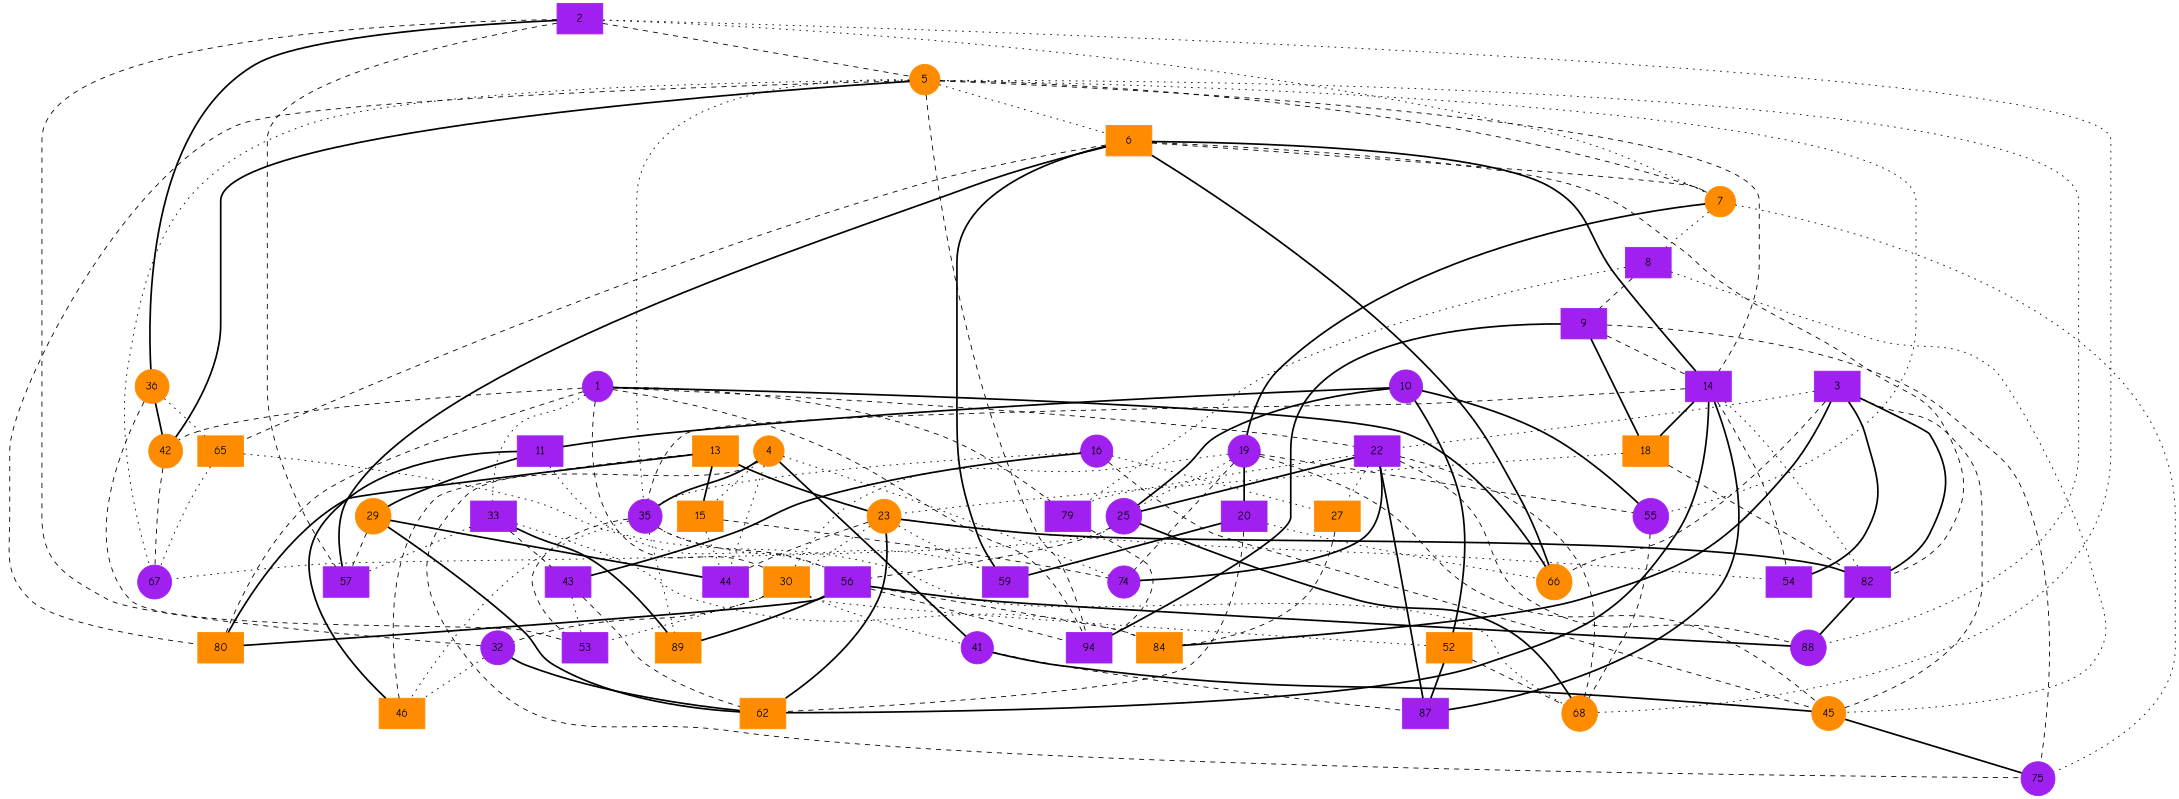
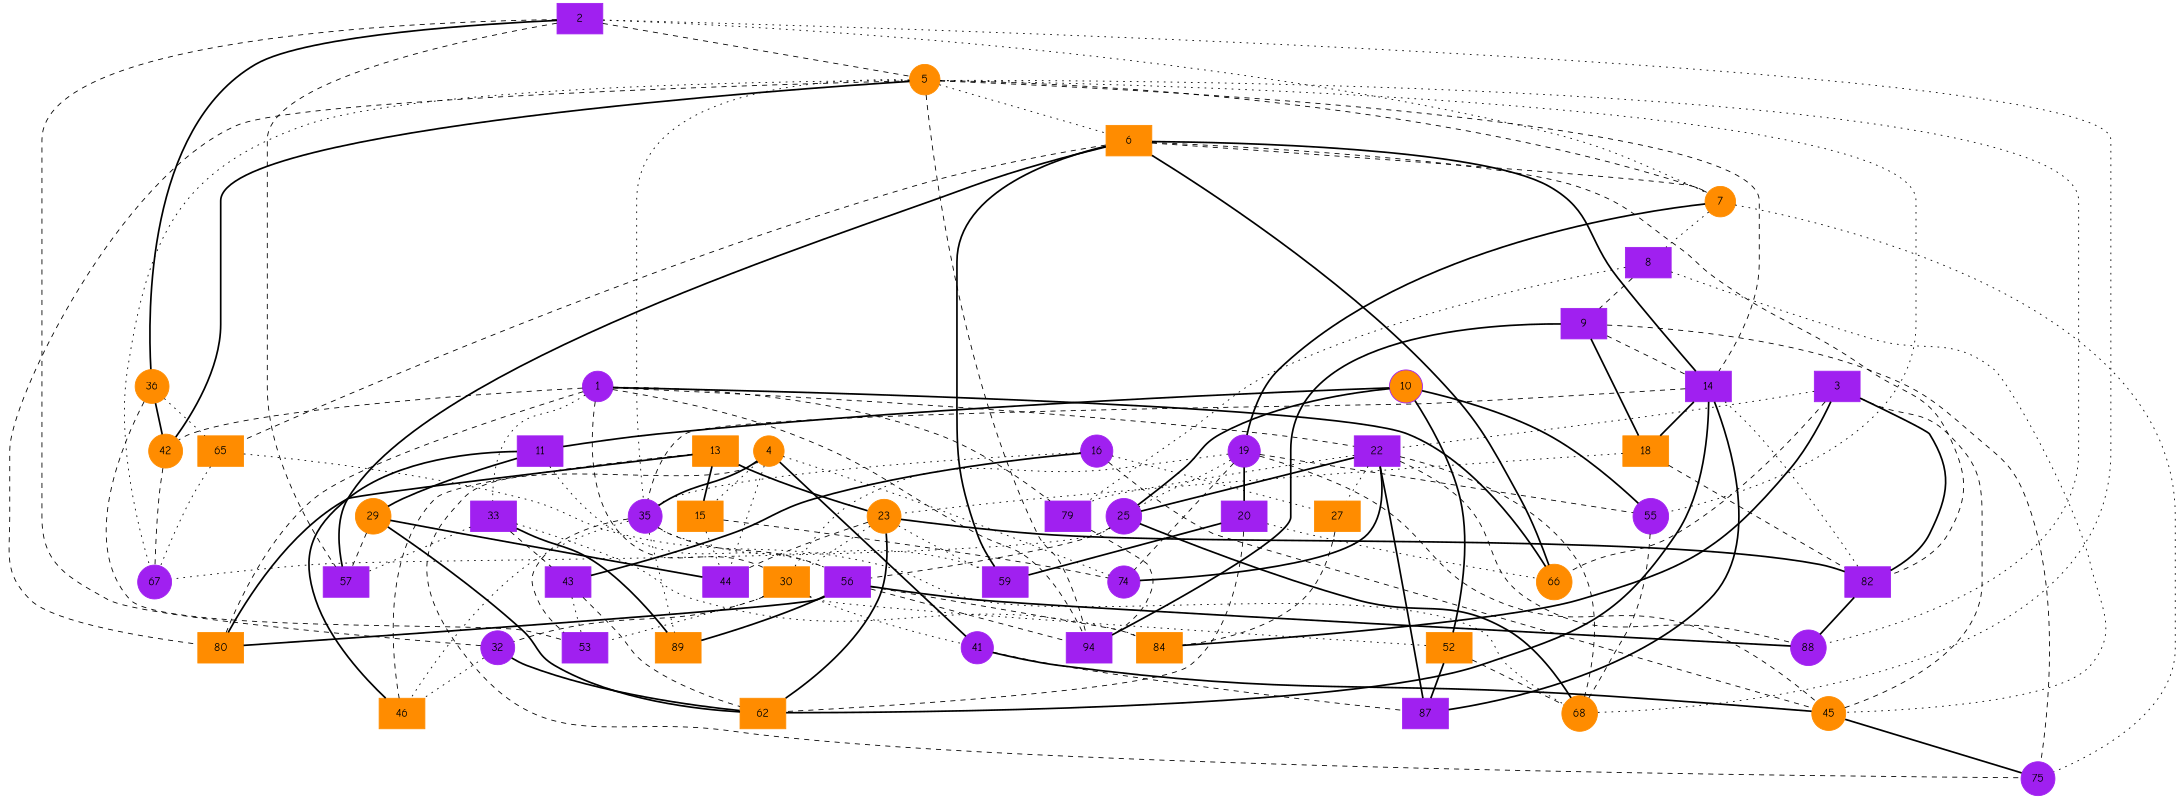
  graph {
    fontname="Comic Neue"
    node [color=purple fontname="Comic Neue" shape=box style=filled]
    edge [fontname="Comic Neue" style=dashed]
    1 [shape=circle super="+77+34+91"]
    22 [super="+26+73"]
    30 [color=darkorange super="+40+71"]
    33 [super="+81"]
    42 [color=darkorange shape=circle]
    66 [color=darkorange shape=circle]
    79
    80 [color=darkorange]
    94 [super="+96"]
    68 [color=darkorange shape=circle super="+69"]
    74 [shape=circle]
    88 [shape=circle]
    25 [shape=circle super="+47"]
    87
    27 [color=darkorange]
    32 [shape=circle]
    41 [shape=circle]
    52 [color=darkorange]
    53
    57
    84 [color=darkorange]
    43
    89 [color=darkorange]
    67 [shape=circle]
    2 [super="+50"]
    5 [color=darkorange shape=circle super="+12+38+17"]
    7 [color=darkorange shape=circle super="+51"]
    36 [color=darkorange shape=circle]
    35 [shape=circle super="+78+76"]
    6 [color=darkorange super="+21+60"]
    14 [super="+28"]
    55 [shape=circle]
    75 [shape=circle]
    8
    19 [shape=circle super="+31"]
    46 [color=darkorange super="+72"]
    62 [color=darkorange super="+95"]
    65 [color=darkorange]
    3 [super="+24"]
    45 [color=darkorange shape=circle super="+86"]
-   54
    82 [super="+92"]
    4 [color=darkorange shape=circle super="+61"]
    15 [color=darkorange]
    44
    59
    56 [super="+64+70"]
    18 [color=darkorange]
    9 [super="+49"]
    20
    23 [color=darkorange shape=circle super="+58+37"]
-   10 [shape=circle]
+   10 [shape=circle fillcolor=darkorange]
    11
    29 [color=darkorange shape=circle]
    13 [color=darkorange]
    16 [shape=circle]
    1 -- 22
    1 -- 30
    1 -- 33 [style=dotted weight=2]
    1 -- 42
    1 -- 66 [style=bold]
    1 -- 79
    1 -- 80
    1 -- 94
    22 -- 79 [style=dotted]
    22 -- 68
    22 -- 74 [style=bold]
    22 -- 88
    22 -- 25 [style=bold]
    22 -- 87 [style=bold]
    22 -- 27 [style=dotted weight=2]
    30 -- 32
    30 -- 41 [style=dotted]
    30 -- 52 [style=dotted]
    30 -- 53 [style=dotted]
    33 -- 57 [style=dotted]
    33 -- 84 [style=dotted]
    33 -- 43
    33 -- 89 [style=bold]
    42 -- 67
    79 -- 94
    25 -- 68 [style=bold]
    25 -- 67 [style=dotted]
    25 -- 56
    27 -- 84
    32 -- 46 [style=dotted]
    32 -- 62 [style=bold]
    41 -- 87
    41 -- 45 [style=bold]
    52 -- 68
    52 -- 87 [style=bold]
    43 -- 53 [style=dotted]
    43 -- 62
    2 -- 68 [style=dotted]
    2 -- 32
    2 -- 57
    2 -- 5
    2 -- 7 [style=dotted]
    2 -- 36 [style=bold]
    5 -- 42 [style=bold]
    5 -- 80
    5 -- 94
    5 -- 88 [style=dotted]
    5 -- 67 [style=dotted]
    5 -- 7
    5 -- 35 [style=dotted]
    5 -- 6 [style=dotted]
    5 -- 14 [weight=2]
    5 -- 55 [style=dotted]
    7 -- 75 [style=dotted]
    7 -- 8 [style=dotted]
    7 -- 19 [style=bold]
    36 -- 42 [style=bold]
    36 -- 53
    36 -- 65 [style=dotted]
    35 -- 53
    35 -- 89 [style=dotted weight=2]
    35 -- 46 [style=dotted]
    35 -- 59 [style=dotted]
    35 -- 56
    6 -- 66 [style=bold]
    6 -- 57 [style=bold]
    6 -- 7
    6 -- 14 [style=bold]
    6 -- 65
    6 -- 82
    6 -- 59 [style=bold]
    14 -- 87 [style=bold]
    14 -- 35
    14 -- 62 [style=bold]
-   14 -- 54
    14 -- 82 [style=dotted]
    14 -- 18 [style=bold]
    55 -- 68
    8 -- 79 [style=dotted]
    8 -- 45 [style=dotted]
    8 -- 9
    19 -- 30 [style=dotted weight=2]
    19 -- 74
    19 -- 25 [style=dotted]
    19 -- 55
    19 -- 45
    19 -- 20 [style=bold]
    65 -- 68 [style=dotted]
    65 -- 67 [style=dotted]
    3 -- 22 [style=dotted]
    3 -- 66
    3 -- 84 [style=bold]
    3 -- 45
-   3 -- 54 [style=bold]
    3 -- 82 [style=bold]
    45 -- 75 [style=bold]
    82 -- 88 [style=bold]
    4 -- 74 [style=dotted]
    4 -- 41 [style=bold]
    4 -- 35 [style=bold]
    4 -- 75
    4 -- 15 [style=dotted]
    4 -- 44 [style=dotted]
    15 -- 74
    15 -- 44 [style=dotted]
    56 -- 80 [style=bold]
    56 -- 94
    56 -- 88 [style=bold]
    56 -- 84
    56 -- 89 [style=bold]
    18 -- 82
    18 -- 23 [style=dotted]
    9 -- 94 [style=bold weight=2]
    9 -- 14
    9 -- 75
    9 -- 18 [style=bold]
    20 -- 66 [style=dotted]
    20 -- 62
    20 -- 59 [style=bold]
    23 -- 30 [style=dotted]
    23 -- 62 [style=bold]
-   23 -- 54 [style=dotted]
    23 -- 82 [style=bold]
    23 -- 44
    23 -- 59 [style=dotted]
    10 -- 25 [style=bold]
    10 -- 52 [style=bold]
    10 -- 55 [style=bold]
    10 -- 11 [style=bold]
    11 -- 46 [style=bold]
    11 -- 56 [style=dotted]
    11 -- 29 [style=bold]
    29 -- 57
    29 -- 62 [style=bold]
    29 -- 44 [style=bold]
    13 -- 80 [style=bold]
    13 -- 46
    13 -- 15 [style=bold]
    13 -- 23 [style=bold]
    16 -- 27 [style=dotted]
    16 -- 43 [style=bold]
    16 -- 35 [style=dotted]
    16 -- 45
  }
